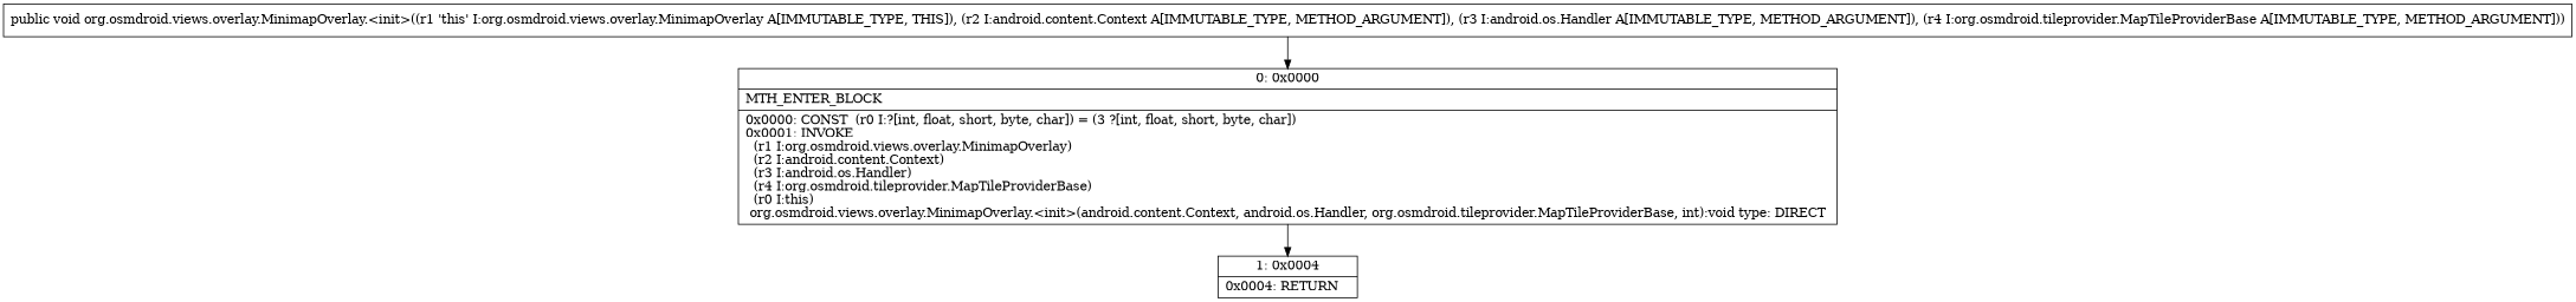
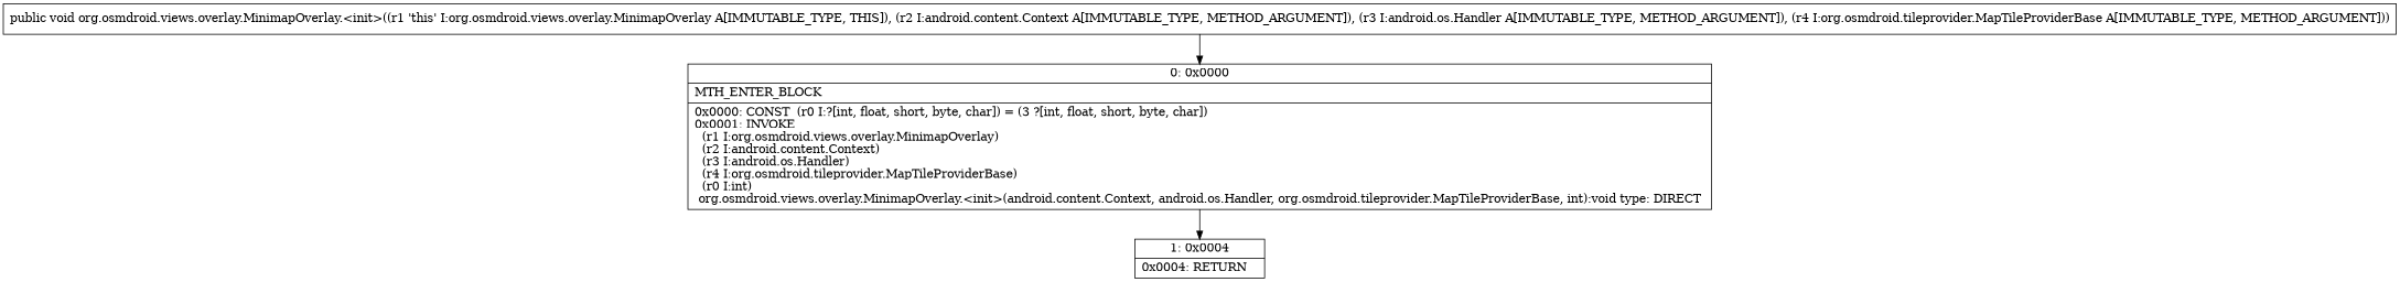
  digraph {
    node [shape=record]
-   n1 [label="{0\:\ 0x0000|MTH_ENTER_BLOCK\l|0x0000: CONST  (r0 I:?[int, float, short, byte, char]) = (3 ?[int, float, short, byte, char]) \l0x0001: INVOKE  \l  (r1 I:org.osmdroid.views.overlay.MinimapOverlay)\l  (r2 I:android.content.Context)\l  (r3 I:android.os.Handler)\l  (r4 I:org.osmdroid.tileprovider.MapTileProviderBase)\l  (r0 I:this)\l org.osmdroid.views.overlay.MinimapOverlay.\<init\>(android.content.Context, android.os.Handler, org.osmdroid.tileprovider.MapTileProviderBase, int):void type: DIRECT \l}"]
+   n1 [label="{0\:\ 0x0000|MTH_ENTER_BLOCK\l|0x0000: CONST  (r0 I:?[int, float, short, byte, char]) = (3 ?[int, float, short, byte, char]) \l0x0001: INVOKE  \l  (r1 I:org.osmdroid.views.overlay.MinimapOverlay)\l  (r2 I:android.content.Context)\l  (r3 I:android.os.Handler)\l  (r4 I:org.osmdroid.tileprovider.MapTileProviderBase)\l  (r0 I:int)\l org.osmdroid.views.overlay.MinimapOverlay.\<init\>(android.content.Context, android.os.Handler, org.osmdroid.tileprovider.MapTileProviderBase, int):void type: DIRECT \l}"]
    n2 [label="{1\:\ 0x0004|0x0004: RETURN   \l}"]
    n3 [label="{public void org.osmdroid.views.overlay.MinimapOverlay.\<init\>((r1 'this' I:org.osmdroid.views.overlay.MinimapOverlay A[IMMUTABLE_TYPE, THIS]), (r2 I:android.content.Context A[IMMUTABLE_TYPE, METHOD_ARGUMENT]), (r3 I:android.os.Handler A[IMMUTABLE_TYPE, METHOD_ARGUMENT]), (r4 I:org.osmdroid.tileprovider.MapTileProviderBase A[IMMUTABLE_TYPE, METHOD_ARGUMENT])) }"]
    n1 -> n2
    n3 -> n1
  }
